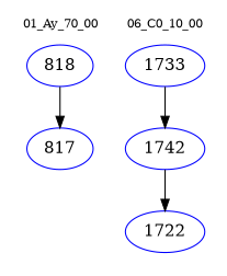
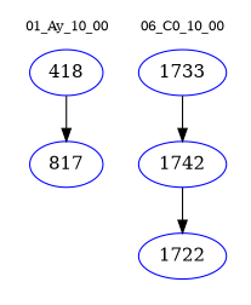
  digraph {
    node [color=blue]
    edge [color=black]
-   n1 [label=818]
+   n1 [label=418]
    n2 [label=817]
    n3 [label=1733]
    n4 [label=1722]
    n5 [label=1742]
    subgraph cluster_1 {
      color=white
      fontsize=10
-     label="01_Ay_70_00"
+     label="01_Ay_10_00"
      n1
      n2
    }
    subgraph cluster_2 {
      color=white
      fontsize=10
      label="06_C0_10_00"
      n3
      n4
      n5
    }
    n1 -> n2
    n3 -> n5
    n5 -> n4
  }
